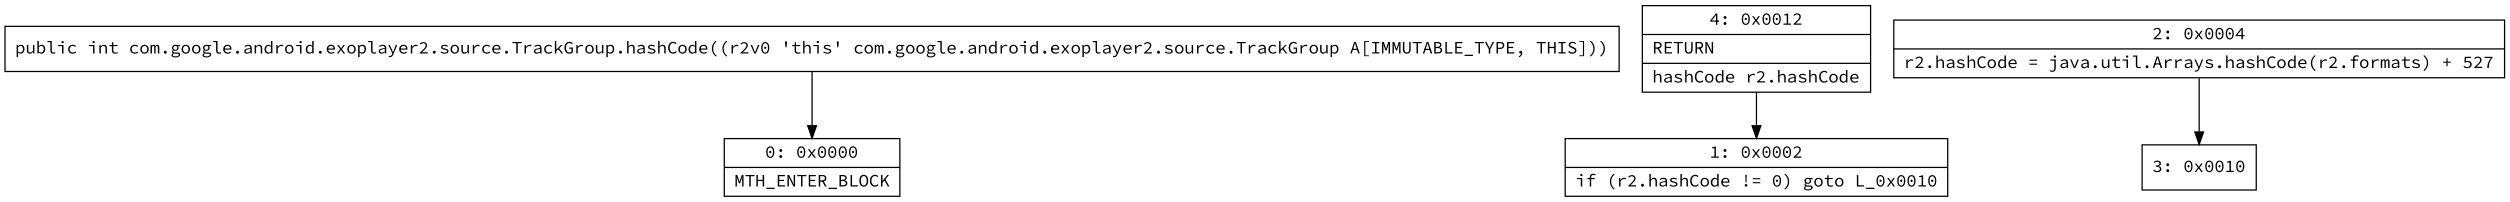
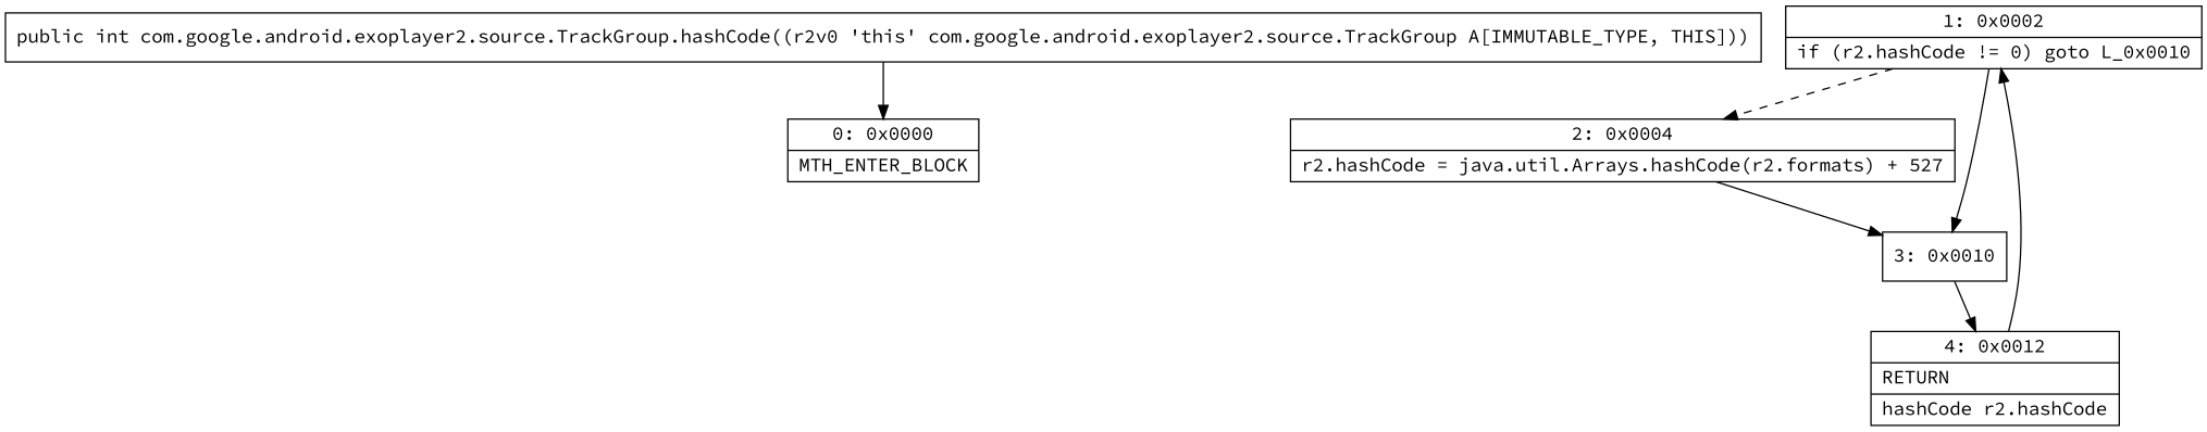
  digraph {
    fontname="Source Code Pro"
    node [fontname="Source Code Pro" shape=record]
    edge [fontname="Source Code Pro"]
    n1 [label="{0\:\ 0x0000|MTH_ENTER_BLOCK\l}"]
    n2 [label="{1\:\ 0x0002|if (r2.hashCode != 0) goto L_0x0010\l}"]
    n3 [label="{2\:\ 0x0004|r2.hashCode = java.util.Arrays.hashCode(r2.formats) + 527\l}"]
    n4 [label="{3\:\ 0x0010}"]
    n5 [label="{4\:\ 0x0012|RETURN\l|hashCode r2.hashCode\l}"]
    n6 [label="{public int com.google.android.exoplayer2.source.TrackGroup.hashCode((r2v0 'this' com.google.android.exoplayer2.source.TrackGroup A[IMMUTABLE_TYPE, THIS])) }"]
+   n2 -> n3 [style=dashed]
+   n2 -> n4
    n3 -> n4
+   n4 -> n5
    n5 -> n2
    n6 -> n1
  }
